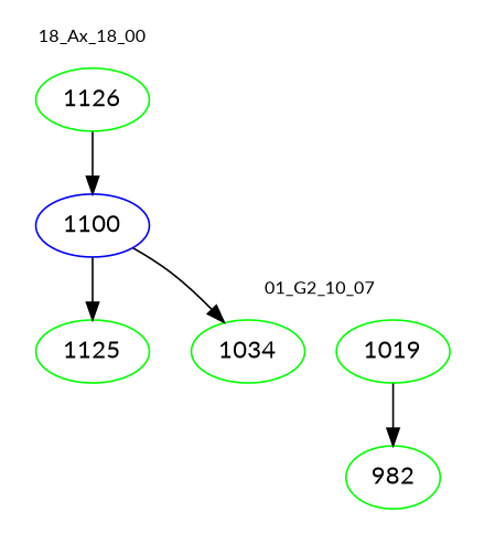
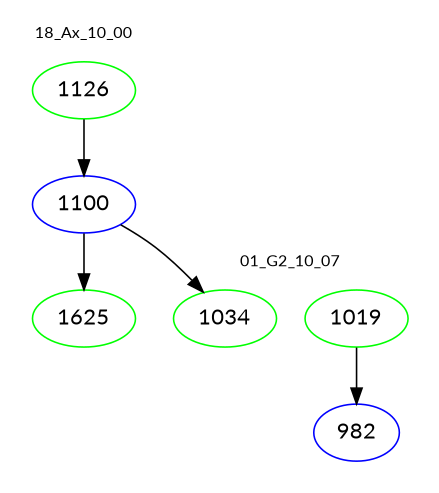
  digraph {
    fontname=Lato
    node [color=green fontname=Lato]
    edge [color=black fontname=Lato]
    n1 [label=1126]
    n2 [color=blue label=1100]
-   n3 [label=1125]
+   n3 [label=1625]
    n4 [label=1019]
-   n5 [label=982]
+   n5 [color=blue label=982]
    n6 [label=1034]
    subgraph cluster_1 {
      color=white
      fontsize=10
-     label="18_Ax_18_00"
+     label="18_Ax_10_00"
      n1
      n2
      n3
    }
    subgraph cluster_2 {
      color=white
      fontsize=10
      label="01_G2_10_07"
      n4
      n5
      n6
    }
    n1 -> n2
    n2 -> n3
    n2 -> n6
    n4 -> n5
  }
